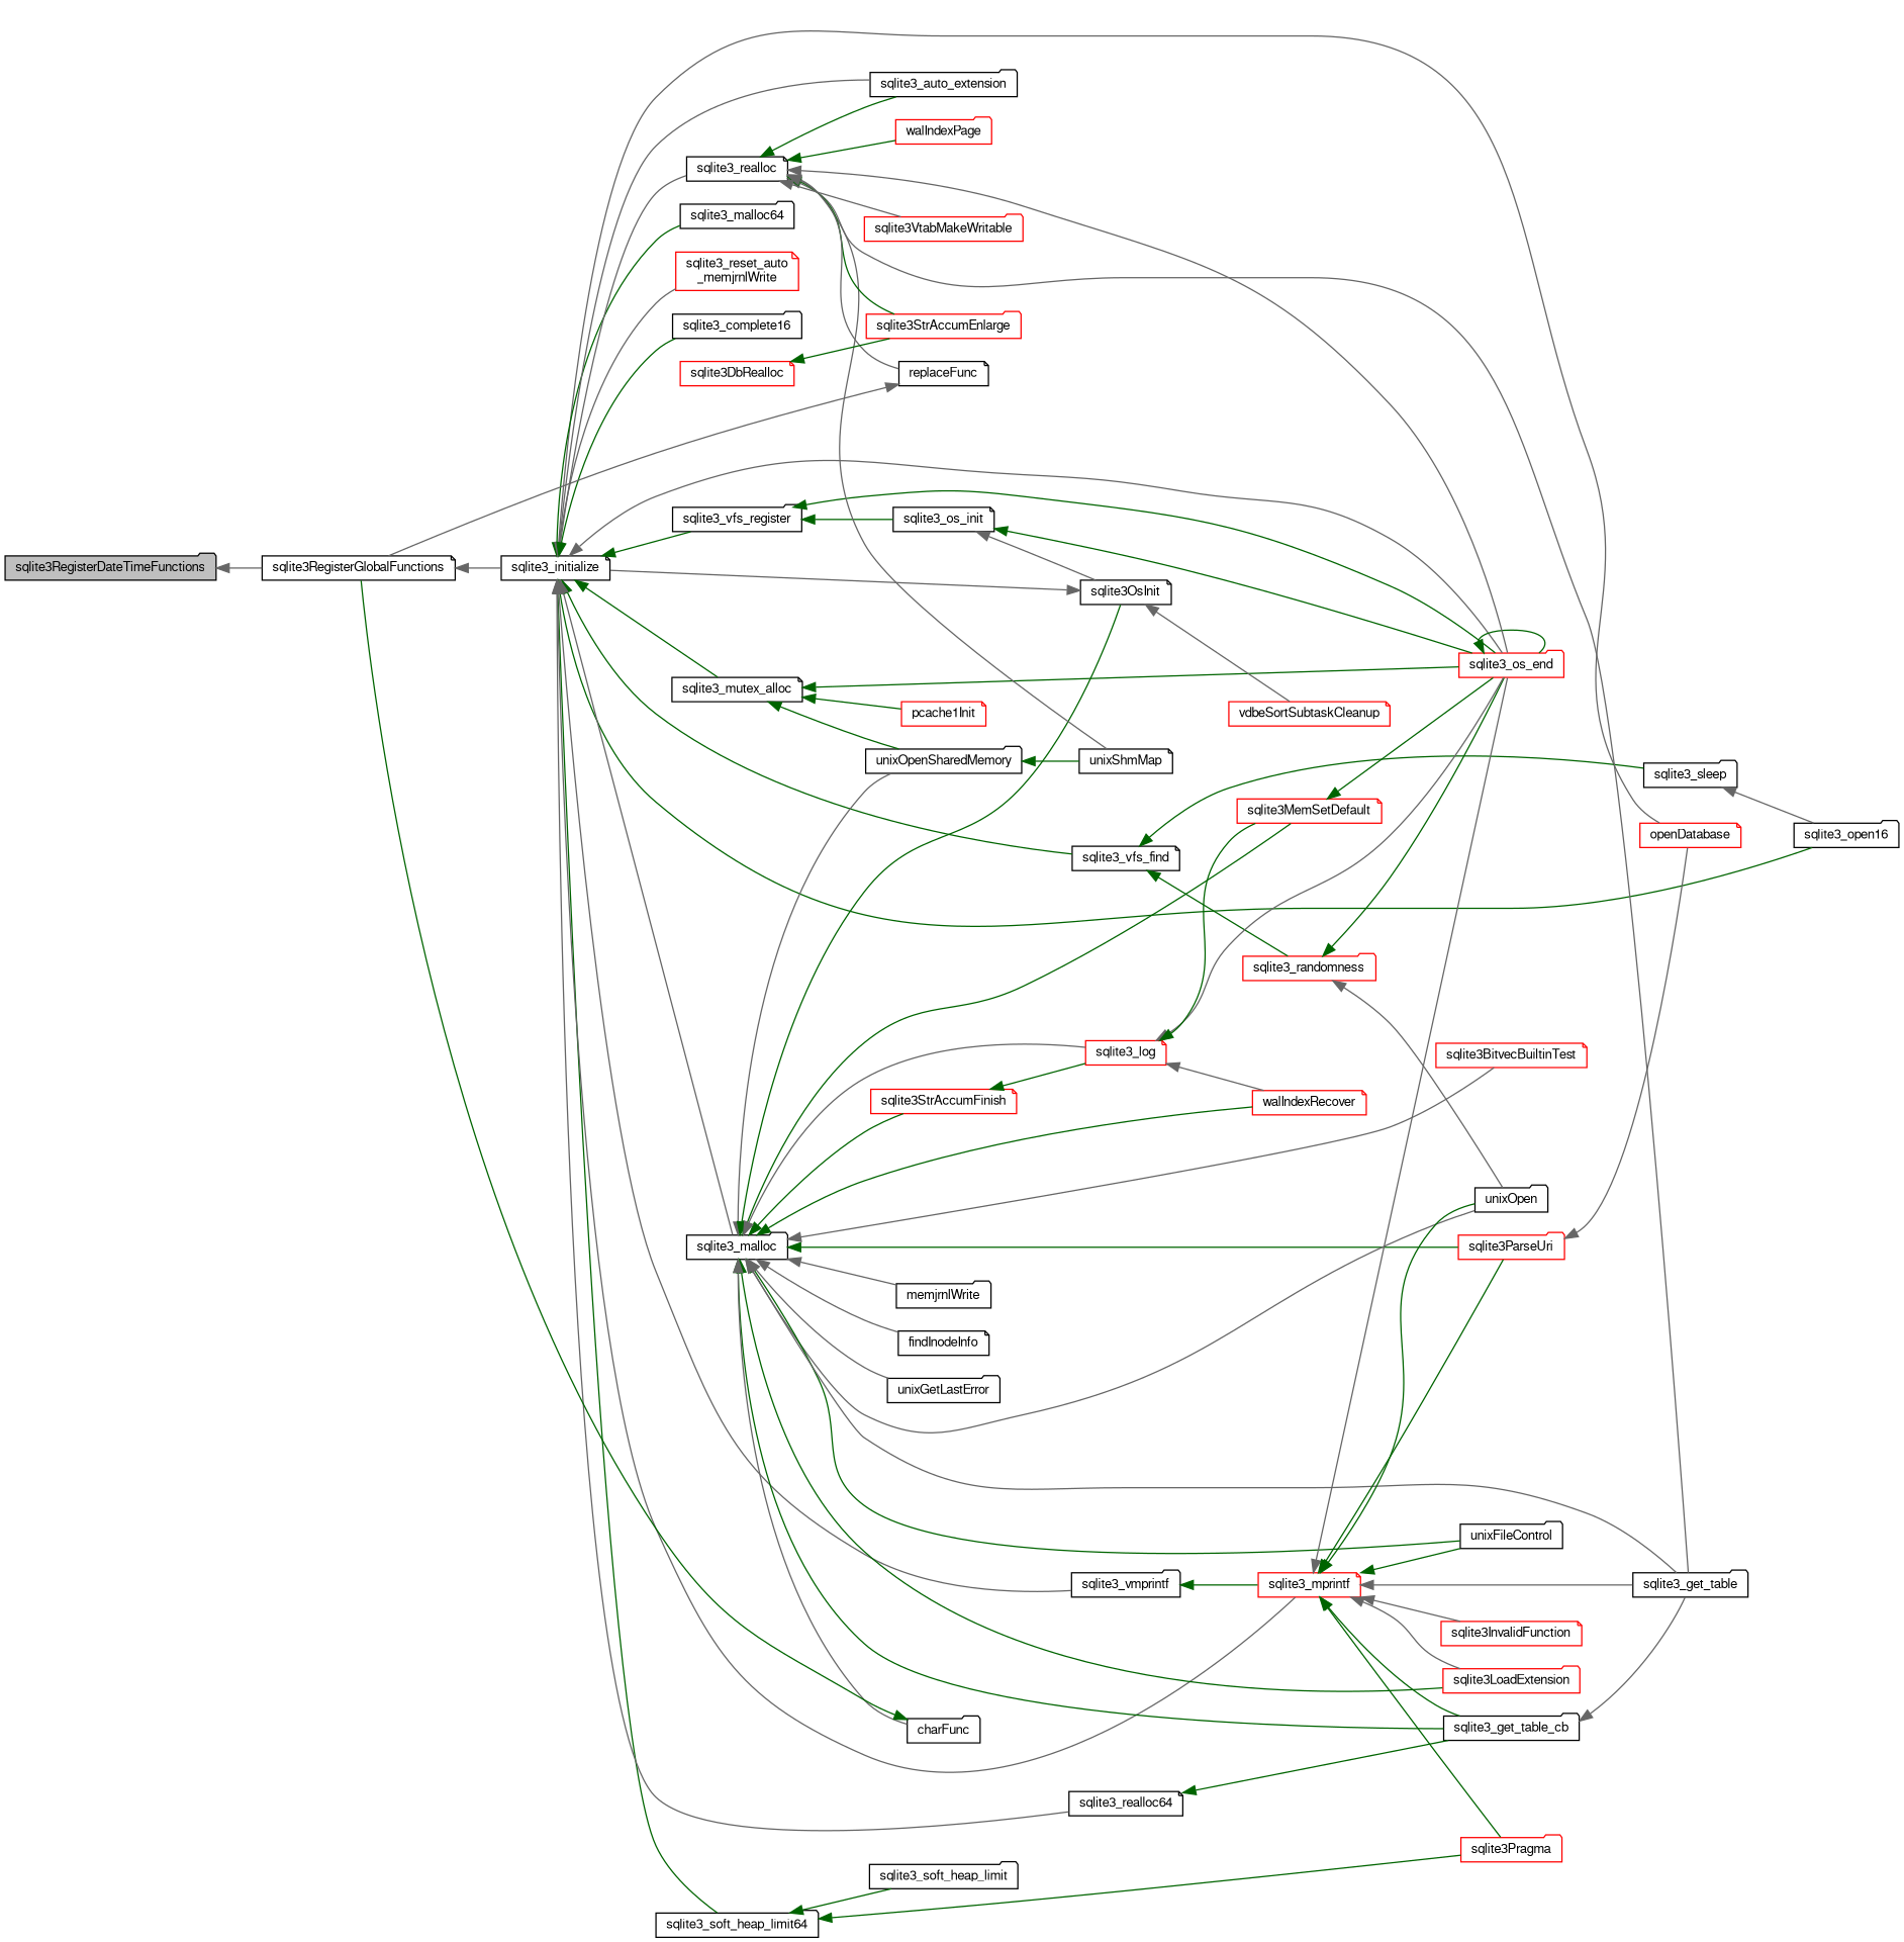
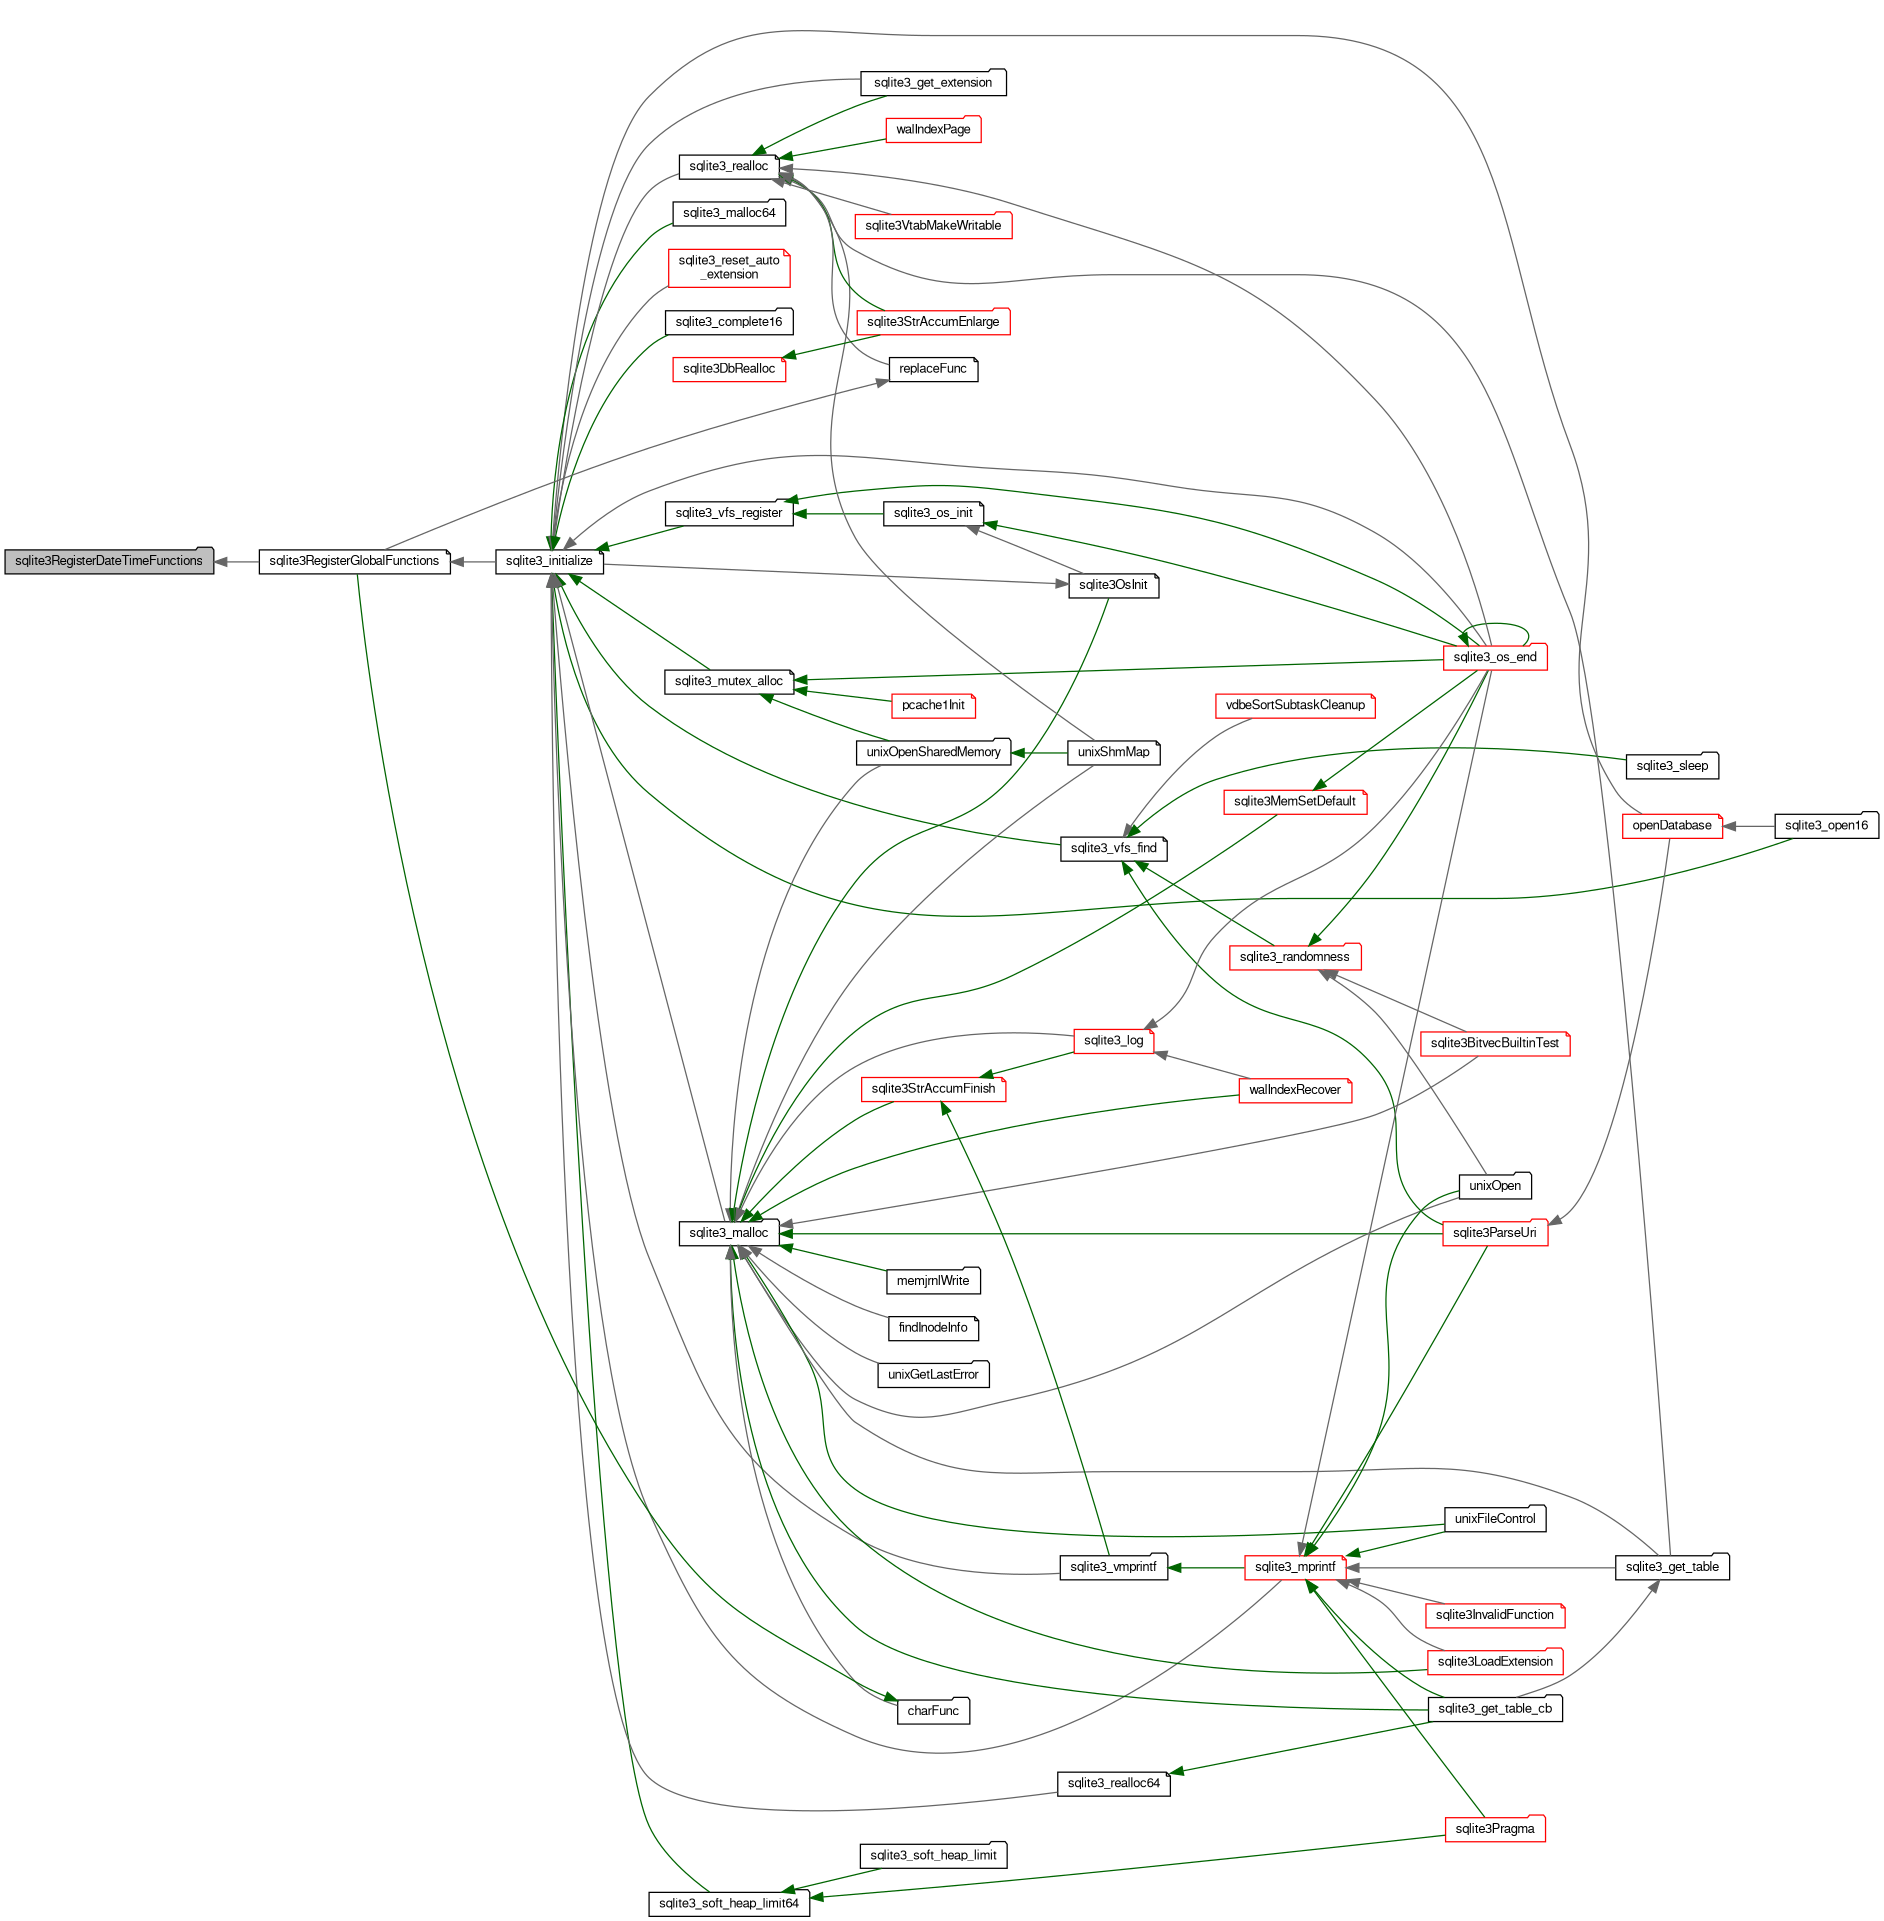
  digraph {
    rankdir=LR
    node [color=black fillcolor=white fontname=FreeSans fontsize=10 shape=folder style=filled]
    edge [color=darkgreen dir=back fontname=FreeSans fontsize=10 labelfontname=FreeSans labelfontsize=10 style=solid]
    n1 [fillcolor=grey75 fontcolor=black height=0.2 label=sqlite3RegisterDateTimeFunctions width=0.4]
    n2 [height=0.2 label=sqlite3RegisterGlobalFunctions shape=note width=0.4]
    n3 [height=0.2 label=sqlite3_initialize shape=note width=0.4]
    n4 [height=0.2 label=sqlite3_vfs_find shape=note width=0.4]
    n5 [color=red height=0.2 label=sqlite3_os_end width=0.4]
    n6 [color=red height=0.2 label=openDatabase shape=note width=0.4]
    n7 [height=0.2 label=sqlite3_open16 width=0.4]
    n8 [height=0.2 label=sqlite3_vfs_register width=0.4]
    n9 [height=0.2 label=sqlite3_mutex_alloc shape=note width=0.4]
    n10 [height=0.2 label=sqlite3_soft_heap_limit64 width=0.4]
    n11 [height=0.2 label=sqlite3_malloc width=0.4]
    n12 [height=0.2 label=sqlite3_vmprintf width=0.4]
    n13 [color=red height=0.2 label=sqlite3_mprintf shape=note width=0.4]
    n14 [height=0.2 label=sqlite3_malloc64 width=0.4]
    n15 [height=0.2 label=sqlite3_realloc shape=note width=0.4]
-   n16 [height=0.2 label=sqlite3_auto_extension width=0.4]
+   n16 [height=0.2 label=sqlite3_get_extension width=0.4]
    n17 [height=0.2 label=sqlite3_realloc64 shape=note width=0.4]
-   n18 [color=red height=0.2 label="sqlite3_reset_auto\l_memjrnlWrite" shape=note width=0.4]
+   n18 [color=red height=0.2 label="sqlite3_reset_auto\l_extension" shape=note width=0.4]
    n19 [height=0.2 label=sqlite3_complete16 width=0.4]
    n20 [color=red height=0.2 label=sqlite3_randomness width=0.4]
    n21 [color=red height=0.2 label=vdbeSortSubtaskCleanup shape=note width=0.4]
    n22 [color=red height=0.2 label=sqlite3ParseUri width=0.4]
    n23 [height=0.2 label=sqlite3_sleep width=0.4]
    n24 [height=0.2 label=sqlite3_os_init shape=note width=0.4]
    n25 [height=0.2 label=unixOpenSharedMemory width=0.4]
    n26 [color=red height=0.2 label=pcache1Init shape=note width=0.4]
    n27 [height=0.2 label=sqlite3_soft_heap_limit width=0.4]
    n28 [color=red height=0.2 label=sqlite3Pragma width=0.4]
    n29 [height=0.2 label=unixOpen width=0.4]
    n30 [color=red height=0.2 label=sqlite3BitvecBuiltinTest shape=note width=0.4]
    n31 [height=0.2 label=sqlite3OsInit shape=note width=0.4]
    n32 [height=0.2 label=unixShmMap shape=note width=0.4]
    n33 [color=red height=0.2 label=sqlite3MemSetDefault shape=note width=0.4]
    n34 [color=red height=0.2 label=sqlite3StrAccumFinish shape=note width=0.4]
    n35 [height=0.2 label=unixFileControl width=0.4]
    n36 [color=red height=0.2 label=sqlite3LoadExtension width=0.4]
    n37 [height=0.2 label=sqlite3_get_table_cb width=0.4]
    n38 [height=0.2 label=sqlite3_get_table width=0.4]
    n39 [color=red height=0.2 label=sqlite3_log shape=note width=0.4]
    n40 [color=red height=0.2 label=walIndexRecover shape=note width=0.4]
    n41 [height=0.2 label=findInodeInfo shape=note width=0.4]
    n42 [height=0.2 label=unixGetLastError width=0.4]
    n43 [height=0.2 label=memjrnlWrite width=0.4]
    n44 [height=0.2 label=charFunc width=0.4]
    n45 [color=red height=0.2 label=sqlite3InvalidFunction shape=note width=0.4]
    n46 [color=red height=0.2 label=sqlite3StrAccumEnlarge width=0.4]
    n47 [color=red height=0.2 label=walIndexPage width=0.4]
    n48 [height=0.2 label=replaceFunc shape=note width=0.4]
    n49 [color=red height=0.2 label=sqlite3VtabMakeWritable width=0.4]
    n50 [color=red height=0.2 label=sqlite3DbRealloc shape=note width=0.4]
    n1 -> n2 [color=gray40]
    n2 -> n3 [color=gray40]
    n3 -> n4
    n3 -> n5 [color=gray40]
    n3 -> n6 [color=gray40]
    n3 -> n7
    n3 -> n8
    n3 -> n9
    n3 -> n10
    n3 -> n11 [color=gray40]
    n3 -> n12 [color=gray40]
    n3 -> n13 [color=gray40]
    n3 -> n14
    n3 -> n15 [color=gray40]
    n3 -> n16 [color=gray40]
    n3 -> n17 [color=gray40]
    n3 -> n18 [color=gray40]
    n3 -> n19
    n4 -> n20
-   n31 -> n21 [color=gray40]
+   n4 -> n21 [color=gray40]
+   n4 -> n22
    n4 -> n23
    n5 -> n5
-   n23 -> n7 [color=gray40]
+   n6 -> n7 [color=gray40]
    n8 -> n5
    n8 -> n24
    n9 -> n5
    n9 -> n25
    n9 -> n26
    n10 -> n27
    n10 -> n28
    n11 -> n22
    n11 -> n25 [color=gray40]
    n11 -> n29 [color=gray40]
    n11 -> n30 [color=gray40]
    n11 -> n31
+   n11 -> n32 [color=gray40]
    n11 -> n33
    n11 -> n34
    n11 -> n35
    n11 -> n36
    n11 -> n37
    n11 -> n38 [color=gray40]
    n11 -> n39 [color=gray40]
    n11 -> n40
    n11 -> n41 [color=gray40]
    n11 -> n42 [color=gray40]
-   n11 -> n43 [color=gray40]
+   n11 -> n43
    n11 -> n44 [color=gray40]
    n12 -> n13
    n13 -> n5 [color=gray40]
    n13 -> n22
    n13 -> n28
    n13 -> n29
    n13 -> n35
    n13 -> n36 [color=gray40]
    n13 -> n37
    n13 -> n38 [color=gray40]
    n13 -> n45 [color=gray40]
    n15 -> n5 [color=gray40]
    n15 -> n16
    n15 -> n32 [color=gray40]
    n15 -> n38 [color=gray40]
    n15 -> n46
    n15 -> n47
    n15 -> n48 [color=gray40]
    n15 -> n49 [color=gray40]
    n17 -> n37
    n20 -> n5
    n20 -> n29 [color=gray40]
+   n20 -> n30 [color=gray40]
    n22 -> n6 [color=gray40]
    n24 -> n5
    n24 -> n31 [color=gray40]
    n25 -> n32
    n31 -> n3 [color=gray40]
    n33 -> n5
+   n34 -> n12
    n34 -> n39
-   n37 -> n38 [color=gray40]
+   n38 -> n37 [color=gray40]
    n39 -> n5 [color=gray40]
-   n39 -> n33
    n39 -> n40 [color=gray40]
    n44 -> n2
    n48 -> n2 [color=gray40]
    n50 -> n46
  }
